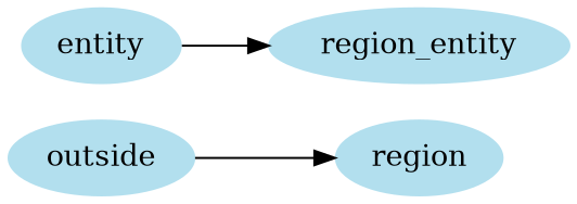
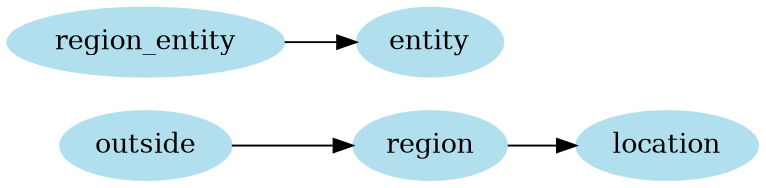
  digraph {
    rankdir=LR
    node [color=lightblue2 style=filled]
    outside
    region
+   location
    n4 [label=region_entity]
    entity
    outside -> region
-   entity -> n4
+   region -> location
+   n4 -> entity
  }
